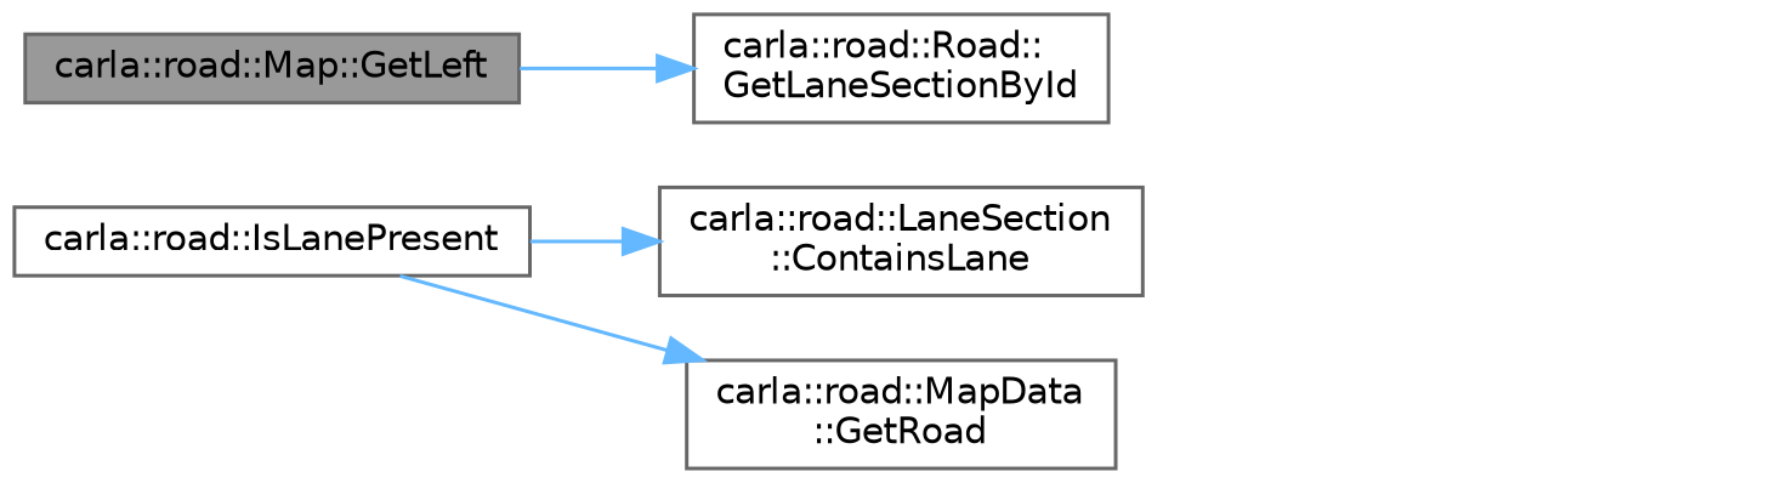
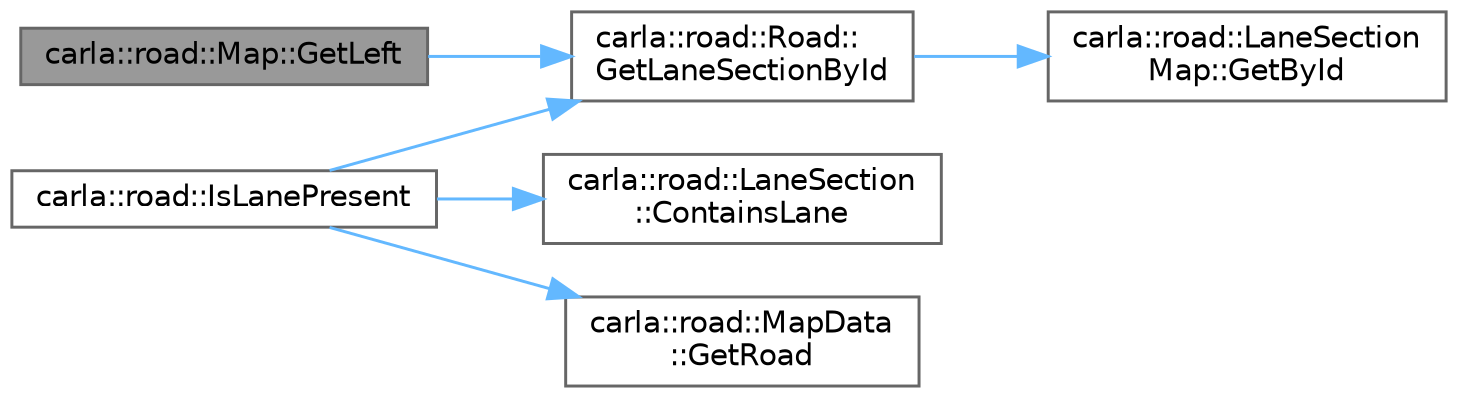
  digraph {
    rankdir=LR
    node [color=grey40 fillcolor=white fontname=Helvetica fontsize=10 shape=box style=filled]
    edge [color=steelblue1 fontname=Helvetica fontsize=10 labelfontname=Helvetica labelfontsize=10 style=solid]
    n1 [color=gray40 fillcolor=grey60 fontcolor=black height=0.2 label="carla::road::Map::GetLeft" width=0.4]
    n2 [height=0.2 label="carla::road::Road::\lGetLaneSectionById" width=0.4]
    n3 [height=0.2 label="carla::road::IsLanePresent" width=0.4]
    n4 [height=0.2 label="carla::road::LaneSection\l::ContainsLane" width=0.4]
    n5 [height=0.2 label="carla::road::MapData\l::GetRoad" width=0.4]
+   n6 [height=0.2 label="carla::road::LaneSection\lMap::GetById" width=0.4]
    n1 -> n2
+   n2 -> n6
+   n3 -> n2
    n3 -> n4
    n3 -> n5
  }
